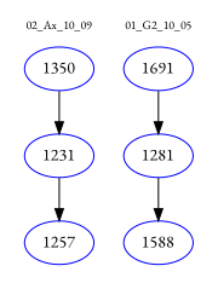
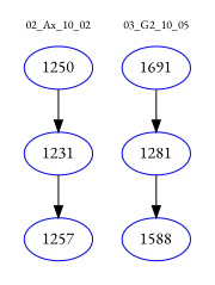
  digraph {
    fontname="EB Garamond"
    node [color=blue fontname="EB Garamond"]
    edge [color=black fontname="EB Garamond"]
-   n1 [label=1350]
+   n1 [label=1250]
    n2 [label=1231]
    n3 [label=1257]
    n4 [label=1691]
    n5 [label=1281]
    n6 [label=1588]
    subgraph cluster_1 {
      color=white
      fontsize=10
-     label="02_Ax_10_09"
+     label="02_Ax_10_02"
      n1
      n2
      n3
    }
    subgraph cluster_2 {
      color=white
      fontsize=10
-     label="01_G2_10_05"
+     label="03_G2_10_05"
      n4
      n5
      n6
    }
    n1 -> n2
    n2 -> n3
    n4 -> n5
    n5 -> n6
  }
